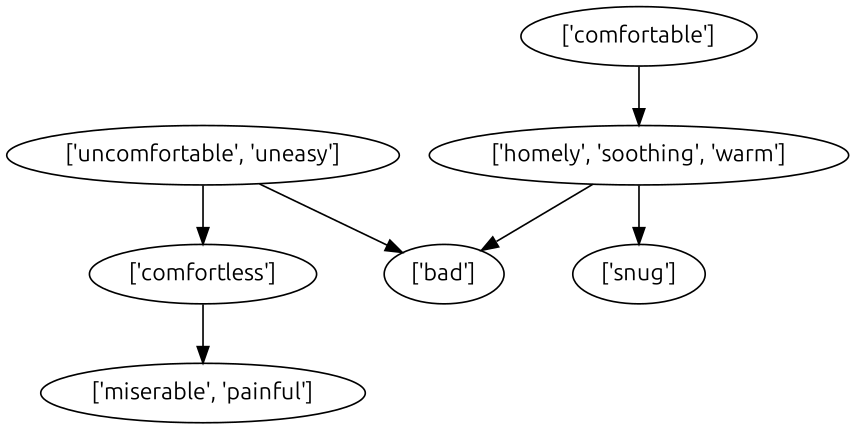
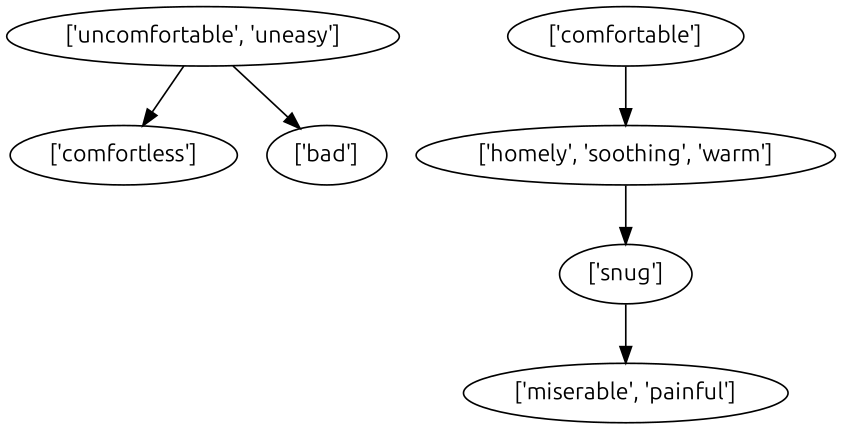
  strict digraph {
    fontname=Ubuntu
    node [fontname=Ubuntu]
    edge [fontname=Ubuntu]
    "['comfortless']"
    "['miserable', 'painful']"
    "['uncomfortable', 'uneasy']"
    "['bad']"
    "['homely', 'soothing', 'warm']"
    "['snug']"
    "['comfortable']"
-   "['comfortless']" -> "['miserable', 'painful']"
+   "['snug']" -> "['miserable', 'painful']"
    "['uncomfortable', 'uneasy']" -> "['comfortless']"
    "['uncomfortable', 'uneasy']" -> "['bad']"
-   "['homely', 'soothing', 'warm']" -> "['bad']"
    "['homely', 'soothing', 'warm']" -> "['snug']"
    "['comfortable']" -> "['homely', 'soothing', 'warm']"
  }
